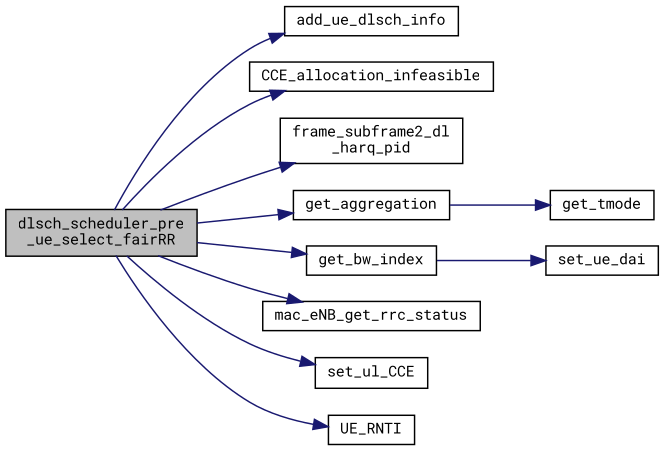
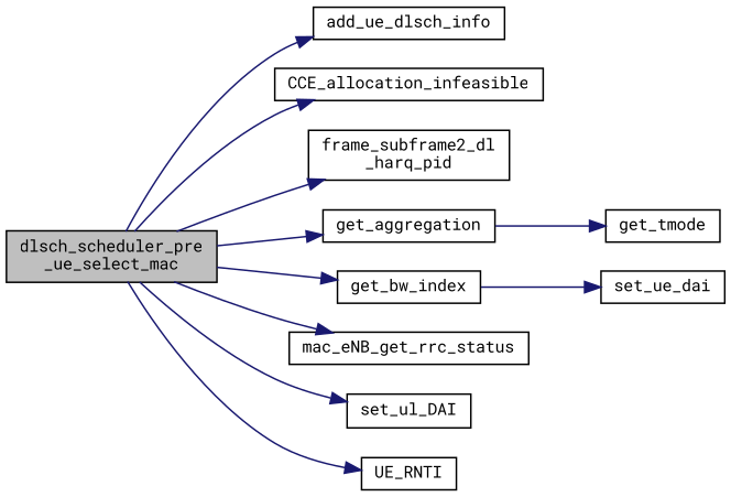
  digraph {
    fontname="Roboto Mono"
    rankdir=LR
    node [color=black fillcolor=white fontname="Roboto Mono" fontsize=10 shape=record style=filled]
    edge [color=midnightblue fontname="Roboto Mono" fontsize=10 labelfontname=Helvetica labelfontsize=10 style=solid]
-   n1 [fillcolor=grey75 fontcolor=black height=0.2 label="dlsch_scheduler_pre\l_ue_select_fairRR" width=0.4]
+   n1 [fillcolor=grey75 fontcolor=black height=0.2 label="dlsch_scheduler_pre\l_ue_select_mac" width=0.4]
    n2 [height=0.2 label=add_ue_dlsch_info width=0.4]
    n3 [height=0.2 label=CCE_allocation_infeasible width=0.4]
    n4 [height=0.2 label="frame_subframe2_dl\l_harq_pid" width=0.4]
    n5 [height=0.2 label=get_aggregation width=0.4]
    n6 [height=0.2 label=get_bw_index width=0.4]
    n7 [height=0.2 label=mac_eNB_get_rrc_status width=0.4]
-   n8 [height=0.2 label=set_ul_CCE width=0.4]
+   n8 [height=0.2 label=set_ul_DAI width=0.4]
    n9 [height=0.2 label=UE_RNTI width=0.4]
    n10 [height=0.2 label=get_tmode width=0.4]
    n11 [height=0.2 label=set_ue_dai width=0.4]
    n1 -> n2
    n1 -> n3
    n1 -> n4
    n1 -> n5
    n1 -> n6
    n1 -> n7
    n1 -> n8
    n1 -> n9
    n5 -> n10
    n6 -> n11
  }
